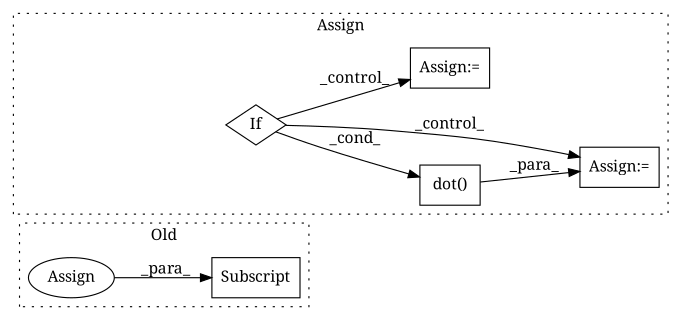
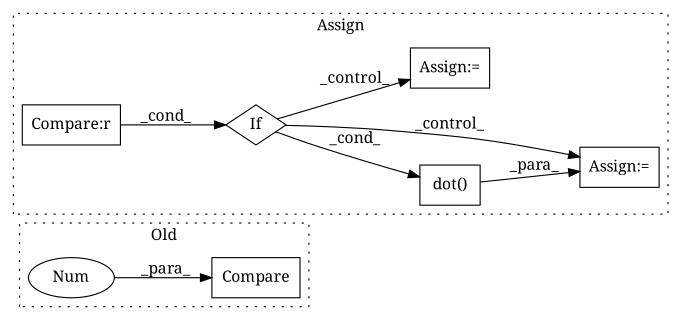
  digraph {
    fontname="Noto Serif"
    rankdir=LR
    node [a=68 fontname="Noto Serif" l=3 s=48081 shape=box]
    edge [fontname="Noto Serif"]
-   n1 [a=63 l="17,0" label=Subscript s="46917,0"]
-   n2 [a=76 l=1 label=Assign s=46932 shape=ellipse]
+   n1 [a=63 l="17,0" label=Compare s="46917,0"]
+   n2 [a=76 l=1 label=Num s=46932 shape=ellipse]
    n3 [a=75 l="7,1" label="dot()" s="48179,48223"]
    n4 [label="Assign:=" s=48170]
    n5 [a=96 l=0 label=If shape=diamond]
+   n6 [a=40 l=20 label="Compare:r"]
    n7 [label="Assign:=" s=48125]
    subgraph cluster_1 {
      label=Old
      style=dotted
      n1
      n2
    }
    subgraph cluster_2 {
      label=Assign
      style=dotted
      n3
      n4
      n5
+     n6
      n7
    }
    n2 -> n1 [label=_para_]
    n3 -> n4 [label=_para_]
    n5 -> n3 [label=_cond_]
    n5 -> n4 [label=_control_]
    n5 -> n7 [label=_control_]
+   n6 -> n5 [label=_cond_]
  }
